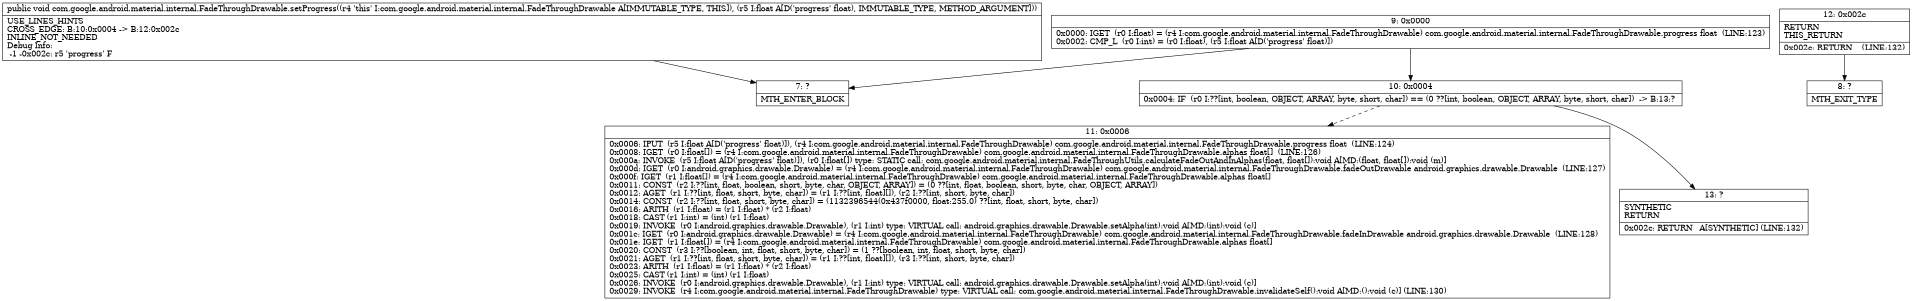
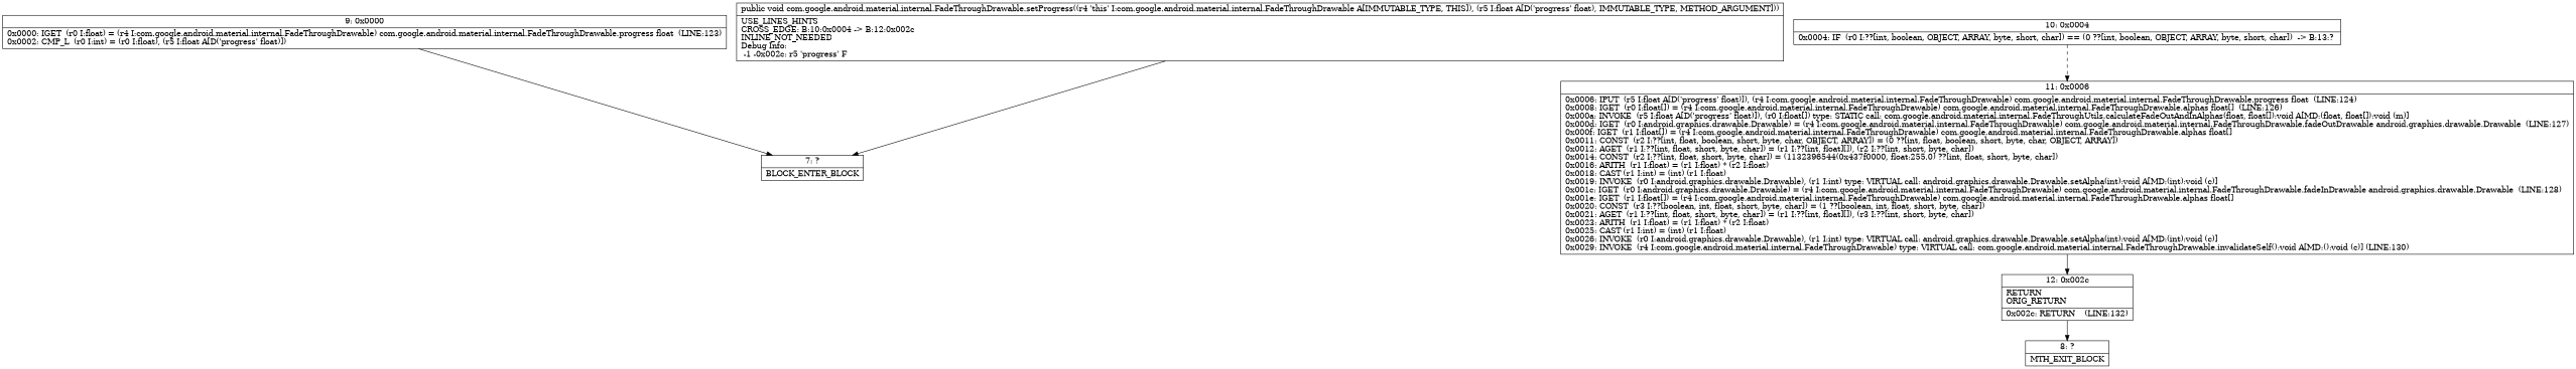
  digraph {
    node [shape=record]
-   n1 [label="{7\:\ ?|MTH_ENTER_BLOCK\l}"]
+   n1 [label="{7\:\ ?|BLOCK_ENTER_BLOCK\l}"]
    n2 [label="{9\:\ 0x0000|0x0000: IGET  (r0 I:float) = (r4 I:com.google.android.material.internal.FadeThroughDrawable) com.google.android.material.internal.FadeThroughDrawable.progress float  (LINE:123)\l0x0002: CMP_L  (r0 I:int) = (r0 I:float), (r5 I:float A[D('progress' float)]) \l}"]
    n3 [label="{10\:\ 0x0004|0x0004: IF  (r0 I:??[int, boolean, OBJECT, ARRAY, byte, short, char]) == (0 ??[int, boolean, OBJECT, ARRAY, byte, short, char])  \-\> B:13:? \l}"]
    n4 [label="{11\:\ 0x0006|0x0006: IPUT  (r5 I:float A[D('progress' float)]), (r4 I:com.google.android.material.internal.FadeThroughDrawable) com.google.android.material.internal.FadeThroughDrawable.progress float  (LINE:124)\l0x0008: IGET  (r0 I:float[]) = (r4 I:com.google.android.material.internal.FadeThroughDrawable) com.google.android.material.internal.FadeThroughDrawable.alphas float[]  (LINE:126)\l0x000a: INVOKE  (r5 I:float A[D('progress' float)]), (r0 I:float[]) type: STATIC call: com.google.android.material.internal.FadeThroughUtils.calculateFadeOutAndInAlphas(float, float[]):void A[MD:(float, float[]):void (m)]\l0x000d: IGET  (r0 I:android.graphics.drawable.Drawable) = (r4 I:com.google.android.material.internal.FadeThroughDrawable) com.google.android.material.internal.FadeThroughDrawable.fadeOutDrawable android.graphics.drawable.Drawable  (LINE:127)\l0x000f: IGET  (r1 I:float[]) = (r4 I:com.google.android.material.internal.FadeThroughDrawable) com.google.android.material.internal.FadeThroughDrawable.alphas float[] \l0x0011: CONST  (r2 I:??[int, float, boolean, short, byte, char, OBJECT, ARRAY]) = (0 ??[int, float, boolean, short, byte, char, OBJECT, ARRAY]) \l0x0012: AGET  (r1 I:??[int, float, short, byte, char]) = (r1 I:??[int, float][]), (r2 I:??[int, short, byte, char]) \l0x0014: CONST  (r2 I:??[int, float, short, byte, char]) = (1132396544(0x437f0000, float:255.0) ??[int, float, short, byte, char]) \l0x0016: ARITH  (r1 I:float) = (r1 I:float) * (r2 I:float) \l0x0018: CAST (r1 I:int) = (int) (r1 I:float) \l0x0019: INVOKE  (r0 I:android.graphics.drawable.Drawable), (r1 I:int) type: VIRTUAL call: android.graphics.drawable.Drawable.setAlpha(int):void A[MD:(int):void (c)]\l0x001c: IGET  (r0 I:android.graphics.drawable.Drawable) = (r4 I:com.google.android.material.internal.FadeThroughDrawable) com.google.android.material.internal.FadeThroughDrawable.fadeInDrawable android.graphics.drawable.Drawable  (LINE:128)\l0x001e: IGET  (r1 I:float[]) = (r4 I:com.google.android.material.internal.FadeThroughDrawable) com.google.android.material.internal.FadeThroughDrawable.alphas float[] \l0x0020: CONST  (r3 I:??[boolean, int, float, short, byte, char]) = (1 ??[boolean, int, float, short, byte, char]) \l0x0021: AGET  (r1 I:??[int, float, short, byte, char]) = (r1 I:??[int, float][]), (r3 I:??[int, short, byte, char]) \l0x0023: ARITH  (r1 I:float) = (r1 I:float) * (r2 I:float) \l0x0025: CAST (r1 I:int) = (int) (r1 I:float) \l0x0026: INVOKE  (r0 I:android.graphics.drawable.Drawable), (r1 I:int) type: VIRTUAL call: android.graphics.drawable.Drawable.setAlpha(int):void A[MD:(int):void (c)]\l0x0029: INVOKE  (r4 I:com.google.android.material.internal.FadeThroughDrawable) type: VIRTUAL call: com.google.android.material.internal.FadeThroughDrawable.invalidateSelf():void A[MD:():void (c)] (LINE:130)\l}"]
-   n5 [label="{13\:\ ?|SYNTHETIC\lRETURN\l|0x002c: RETURN   A[SYNTHETIC] (LINE:132)\l}"]
-   n6 [label="{12\:\ 0x002c|RETURN\lTHIS_RETURN\l|0x002c: RETURN    (LINE:132)\l}"]
-   n7 [label="{8\:\ ?|MTH_EXIT_TYPE\l}"]
+   n6 [label="{12\:\ 0x002c|RETURN\lORIG_RETURN\l|0x002c: RETURN    (LINE:132)\l}"]
+   n7 [label="{8\:\ ?|MTH_EXIT_BLOCK\l}"]
    n8 [label="{public void com.google.android.material.internal.FadeThroughDrawable.setProgress((r4 'this' I:com.google.android.material.internal.FadeThroughDrawable A[IMMUTABLE_TYPE, THIS]), (r5 I:float A[D('progress' float), IMMUTABLE_TYPE, METHOD_ARGUMENT]))  | USE_LINES_HINTS\lCROSS_EDGE: B:10:0x0004 \-\> B:12:0x002c\lINLINE_NOT_NEEDED\lDebug Info:\l  \-1 \-0x002c: r5 'progress' F\l}"]
    n2 -> n1
-   n2 -> n3
    n3 -> n4 [style=dashed]
-   n3 -> n5
+   n4 -> n6
    n6 -> n7
    n8 -> n1
  }
